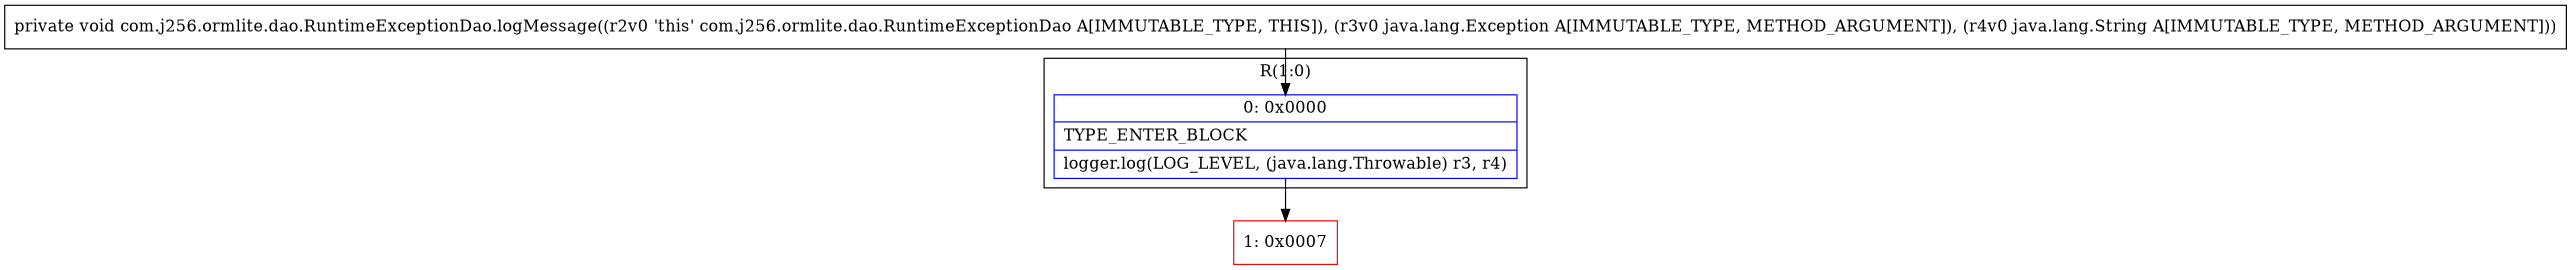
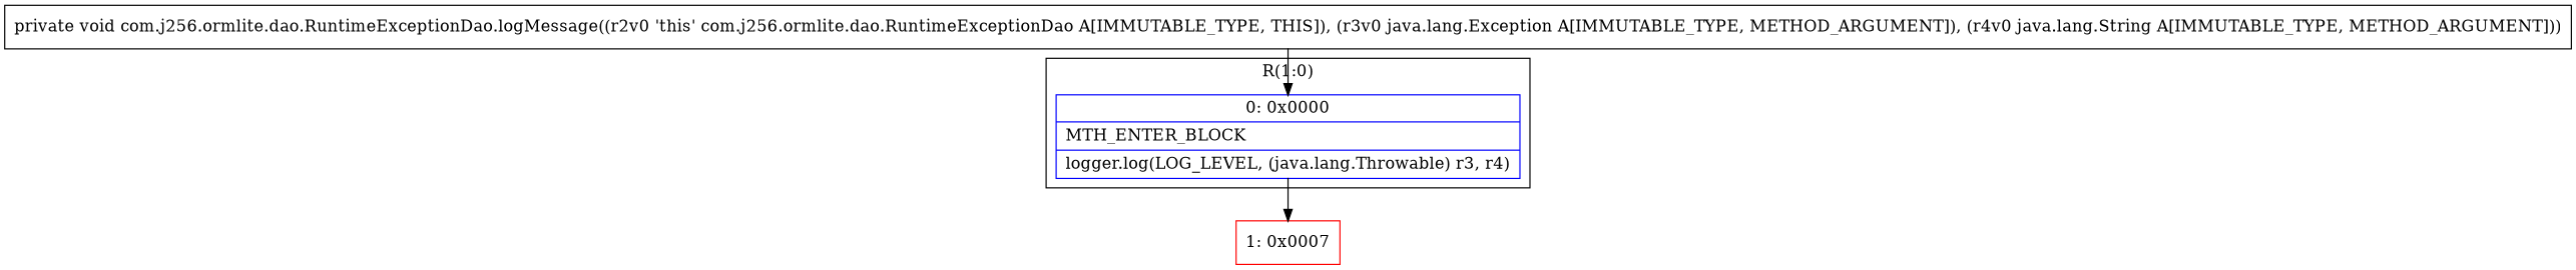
  digraph {
    node [shape=record]
-   n1 [color=blue label="{0\:\ 0x0000|TYPE_ENTER_BLOCK\l|logger.log(LOG_LEVEL, (java.lang.Throwable) r3, r4)\l}"]
+   n1 [color=blue label="{0\:\ 0x0000|MTH_ENTER_BLOCK\l|logger.log(LOG_LEVEL, (java.lang.Throwable) r3, r4)\l}"]
    n2 [color=red label="{1\:\ 0x0007}"]
    n3 [label="{private void com.j256.ormlite.dao.RuntimeExceptionDao.logMessage((r2v0 'this' com.j256.ormlite.dao.RuntimeExceptionDao A[IMMUTABLE_TYPE, THIS]), (r3v0 java.lang.Exception A[IMMUTABLE_TYPE, METHOD_ARGUMENT]), (r4v0 java.lang.String A[IMMUTABLE_TYPE, METHOD_ARGUMENT])) }"]
    subgraph cluster_1 {
      label="R(1:0)"
      n1
    }
    n1 -> n2
    n3 -> n1
  }
